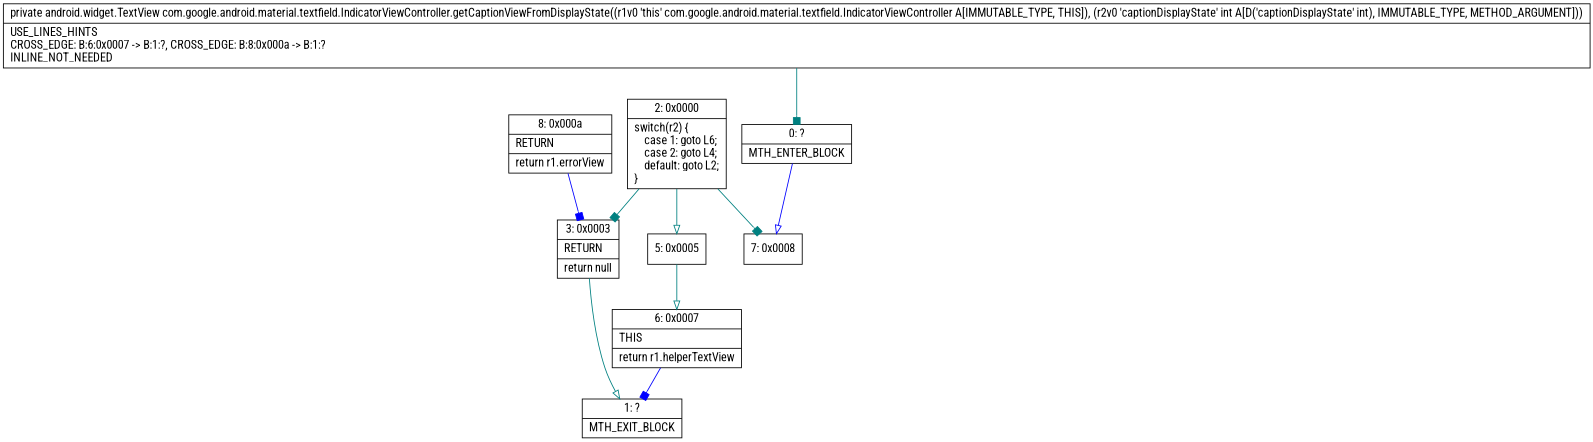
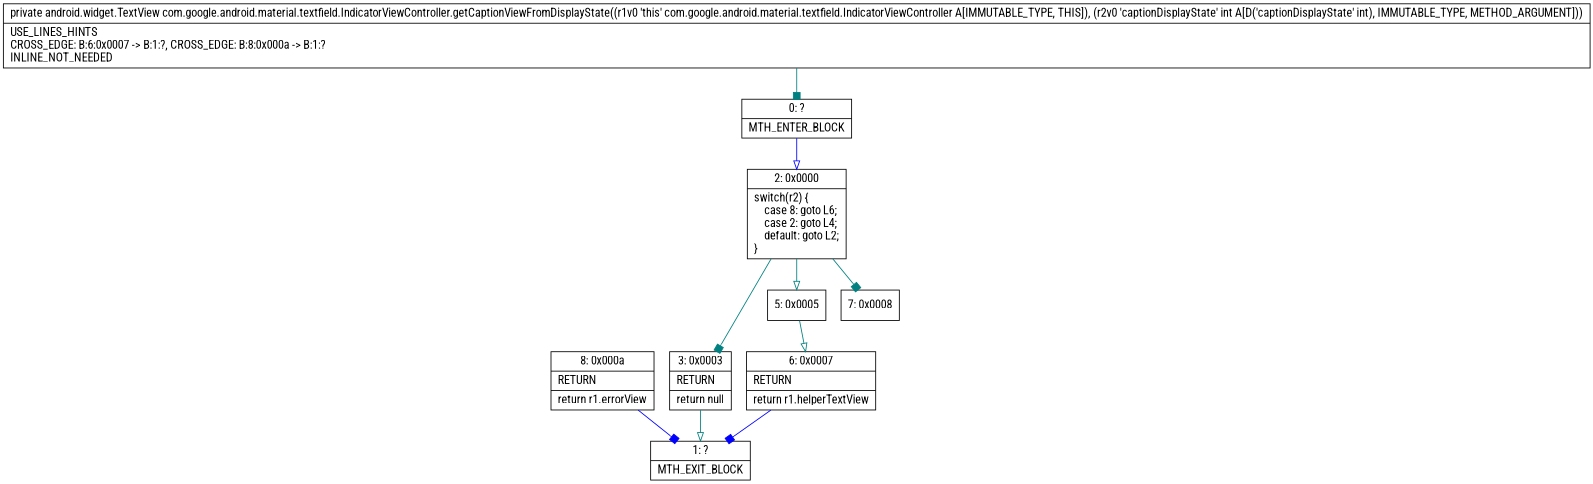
  digraph {
    fontname="Roboto Condensed"
    node [fontname="Roboto Condensed" shape=record]
    edge [arrowhead=box color=teal fontname="Roboto Condensed"]
    n1 [label="{0\:\ ?|MTH_ENTER_BLOCK\l}"]
-   n2 [label="{2\:\ 0x0000|switch(r2) \{\l    case 1: goto L6;\l    case 2: goto L4;\l    default: goto L2;\l\}\l}"]
+   n2 [label="{2\:\ 0x0000|switch(r2) \{\l    case 8: goto L6;\l    case 2: goto L4;\l    default: goto L2;\l\}\l}"]
    n3 [label="{3\:\ 0x0003|RETURN\l|return null\l}"]
    n4 [label="{5\:\ 0x0005}"]
    n5 [label="{7\:\ 0x0008}"]
    n6 [label="{1\:\ ?|MTH_EXIT_BLOCK\l}"]
-   n7 [label="{6\:\ 0x0007|THIS\l|return r1.helperTextView\l}"]
+   n7 [label="{6\:\ 0x0007|RETURN\l|return r1.helperTextView\l}"]
    n8 [label="{8\:\ 0x000a|RETURN\l|return r1.errorView\l}"]
    n9 [label="{private android.widget.TextView com.google.android.material.textfield.IndicatorViewController.getCaptionViewFromDisplayState((r1v0 'this' com.google.android.material.textfield.IndicatorViewController A[IMMUTABLE_TYPE, THIS]), (r2v0 'captionDisplayState' int A[D('captionDisplayState' int), IMMUTABLE_TYPE, METHOD_ARGUMENT]))  | USE_LINES_HINTS\lCROSS_EDGE: B:6:0x0007 \-\> B:1:?, CROSS_EDGE: B:8:0x000a \-\> B:1:?\lINLINE_NOT_NEEDED\l}"]
-   n1 -> n5 [arrowhead=onormal color=blue]
+   n1 -> n2 [arrowhead=onormal color=blue]
    n2 -> n3
    n2 -> n4 [arrowhead=onormal]
    n2 -> n5
    n3 -> n6 [arrowhead=onormal]
    n4 -> n7 [arrowhead=onormal]
    n7 -> n6 [color=blue]
-   n8 -> n3 [color=blue]
+   n8 -> n6 [color=blue]
    n9 -> n1
  }
